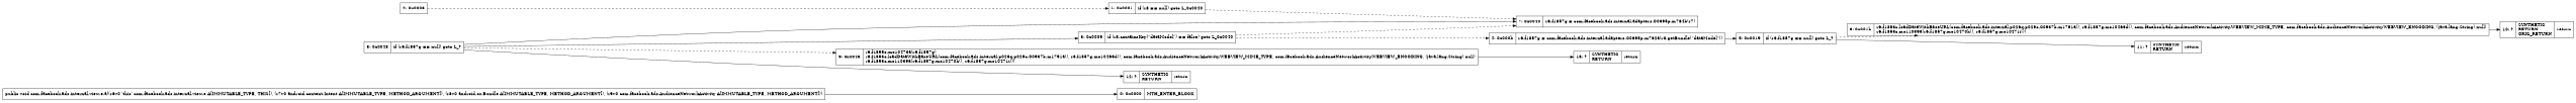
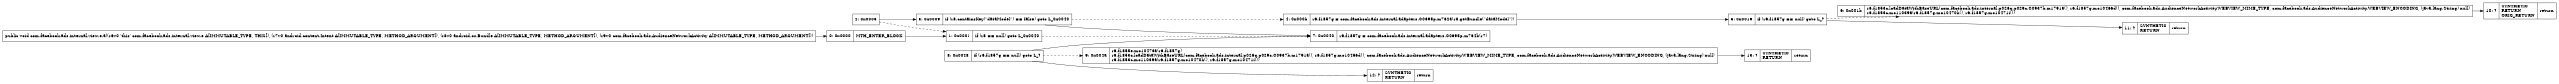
  digraph {
    rankdir=LR
    node [shape=record]
    n1 [label="{0\:\ 0x0000|MTH_ENTER_BLOCK\l}"]
    n2 [label="{1\:\ 0x0001|if (r8 == null) goto L_0x0040\l}"]
    n3 [label="{7\:\ 0x0040|r6.f1857g = com.facebook.ads.internal.adapters.C0695p.m764b(r7)\l}"]
    n4 [label="{2\:\ 0x0003}"]
    n5 [label="{3\:\ 0x0009|if (r8.containsKey(\"dataModel\") == false) goto L_0x0040\l}"]
    n6 [label="{4\:\ 0x000b|r6.f1857g = com.facebook.ads.internal.adapters.C0695p.m762a(r8.getBundle(\"dataModel\"))\l}"]
    n7 [label="{5\:\ 0x0019|if (r6.f1857g == null) goto L_?\l}"]
    n8 [label="{6\:\ 0x001b|r6.f1853c.loadDataWithBaseURL(com.facebook.ads.internal.p026q.p029c.C0937b.m1791a(), r6.f1857g.mo10466d(), com.facebook.ads.AudienceNetworkActivity.WEBVIEW_MIME_TYPE, com.facebook.ads.AudienceNetworkActivity.WEBVIEW_ENCODING, (java.lang.String) null)\lr6.f1853c.mo11039a(r6.f1857g.mo10470h(), r6.f1857g.mo10471i())\l}"]
    n9 [label="{11\:\ ?|SYNTHETIC\lRETURN\l|return\l}"]
    n10 [label="{10\:\ ?|SYNTHETIC\lRETURN\lORIG_RETURN\l|return\l}"]
    n11 [label="{8\:\ 0x0048|if (r6.f1857g == null) goto L_?\l}"]
    n12 [label="{9\:\ 0x004a|r6.f1855e.mo10473a(r6.f1857g)\lr6.f1853c.loadDataWithBaseURL(com.facebook.ads.internal.p026q.p029c.C0937b.m1791a(), r6.f1857g.mo10466d(), com.facebook.ads.AudienceNetworkActivity.WEBVIEW_MIME_TYPE, com.facebook.ads.AudienceNetworkActivity.WEBVIEW_ENCODING, (java.lang.String) null)\lr6.f1853c.mo11039a(r6.f1857g.mo10470h(), r6.f1857g.mo10471i())\l}"]
    n13 [label="{12\:\ ?|SYNTHETIC\lRETURN\l|return\l}"]
    n14 [label="{13\:\ ?|SYNTHETIC\lRETURN\l|return\l}"]
    n15 [label="{public void com.facebook.ads.internal.view.e.a((r6v0 'this' com.facebook.ads.internal.view.e A[IMMUTABLE_TYPE, THIS]), (r7v0 android.content.Intent A[IMMUTABLE_TYPE, METHOD_ARGUMENT]), (r8v0 android.os.Bundle A[IMMUTABLE_TYPE, METHOD_ARGUMENT]), (r9v0 com.facebook.ads.AudienceNetworkActivity A[IMMUTABLE_TYPE, METHOD_ARGUMENT])) }"]
+   n1 -> n2
    n2 -> n3 [style=dashed]
    n4 -> n2 [style=dashed]
-   n11 -> n5
-   n5 -> n3 [style=dashed]
+   n4 -> n5
+   n5 -> n3
    n5 -> n6 [style=dashed]
    n6 -> n7
    n7 -> n8 [style=dashed]
    n7 -> n9
    n8 -> n10
    n11 -> n3
    n11 -> n12 [style=dashed]
    n11 -> n13
    n12 -> n14
    n15 -> n1
  }
